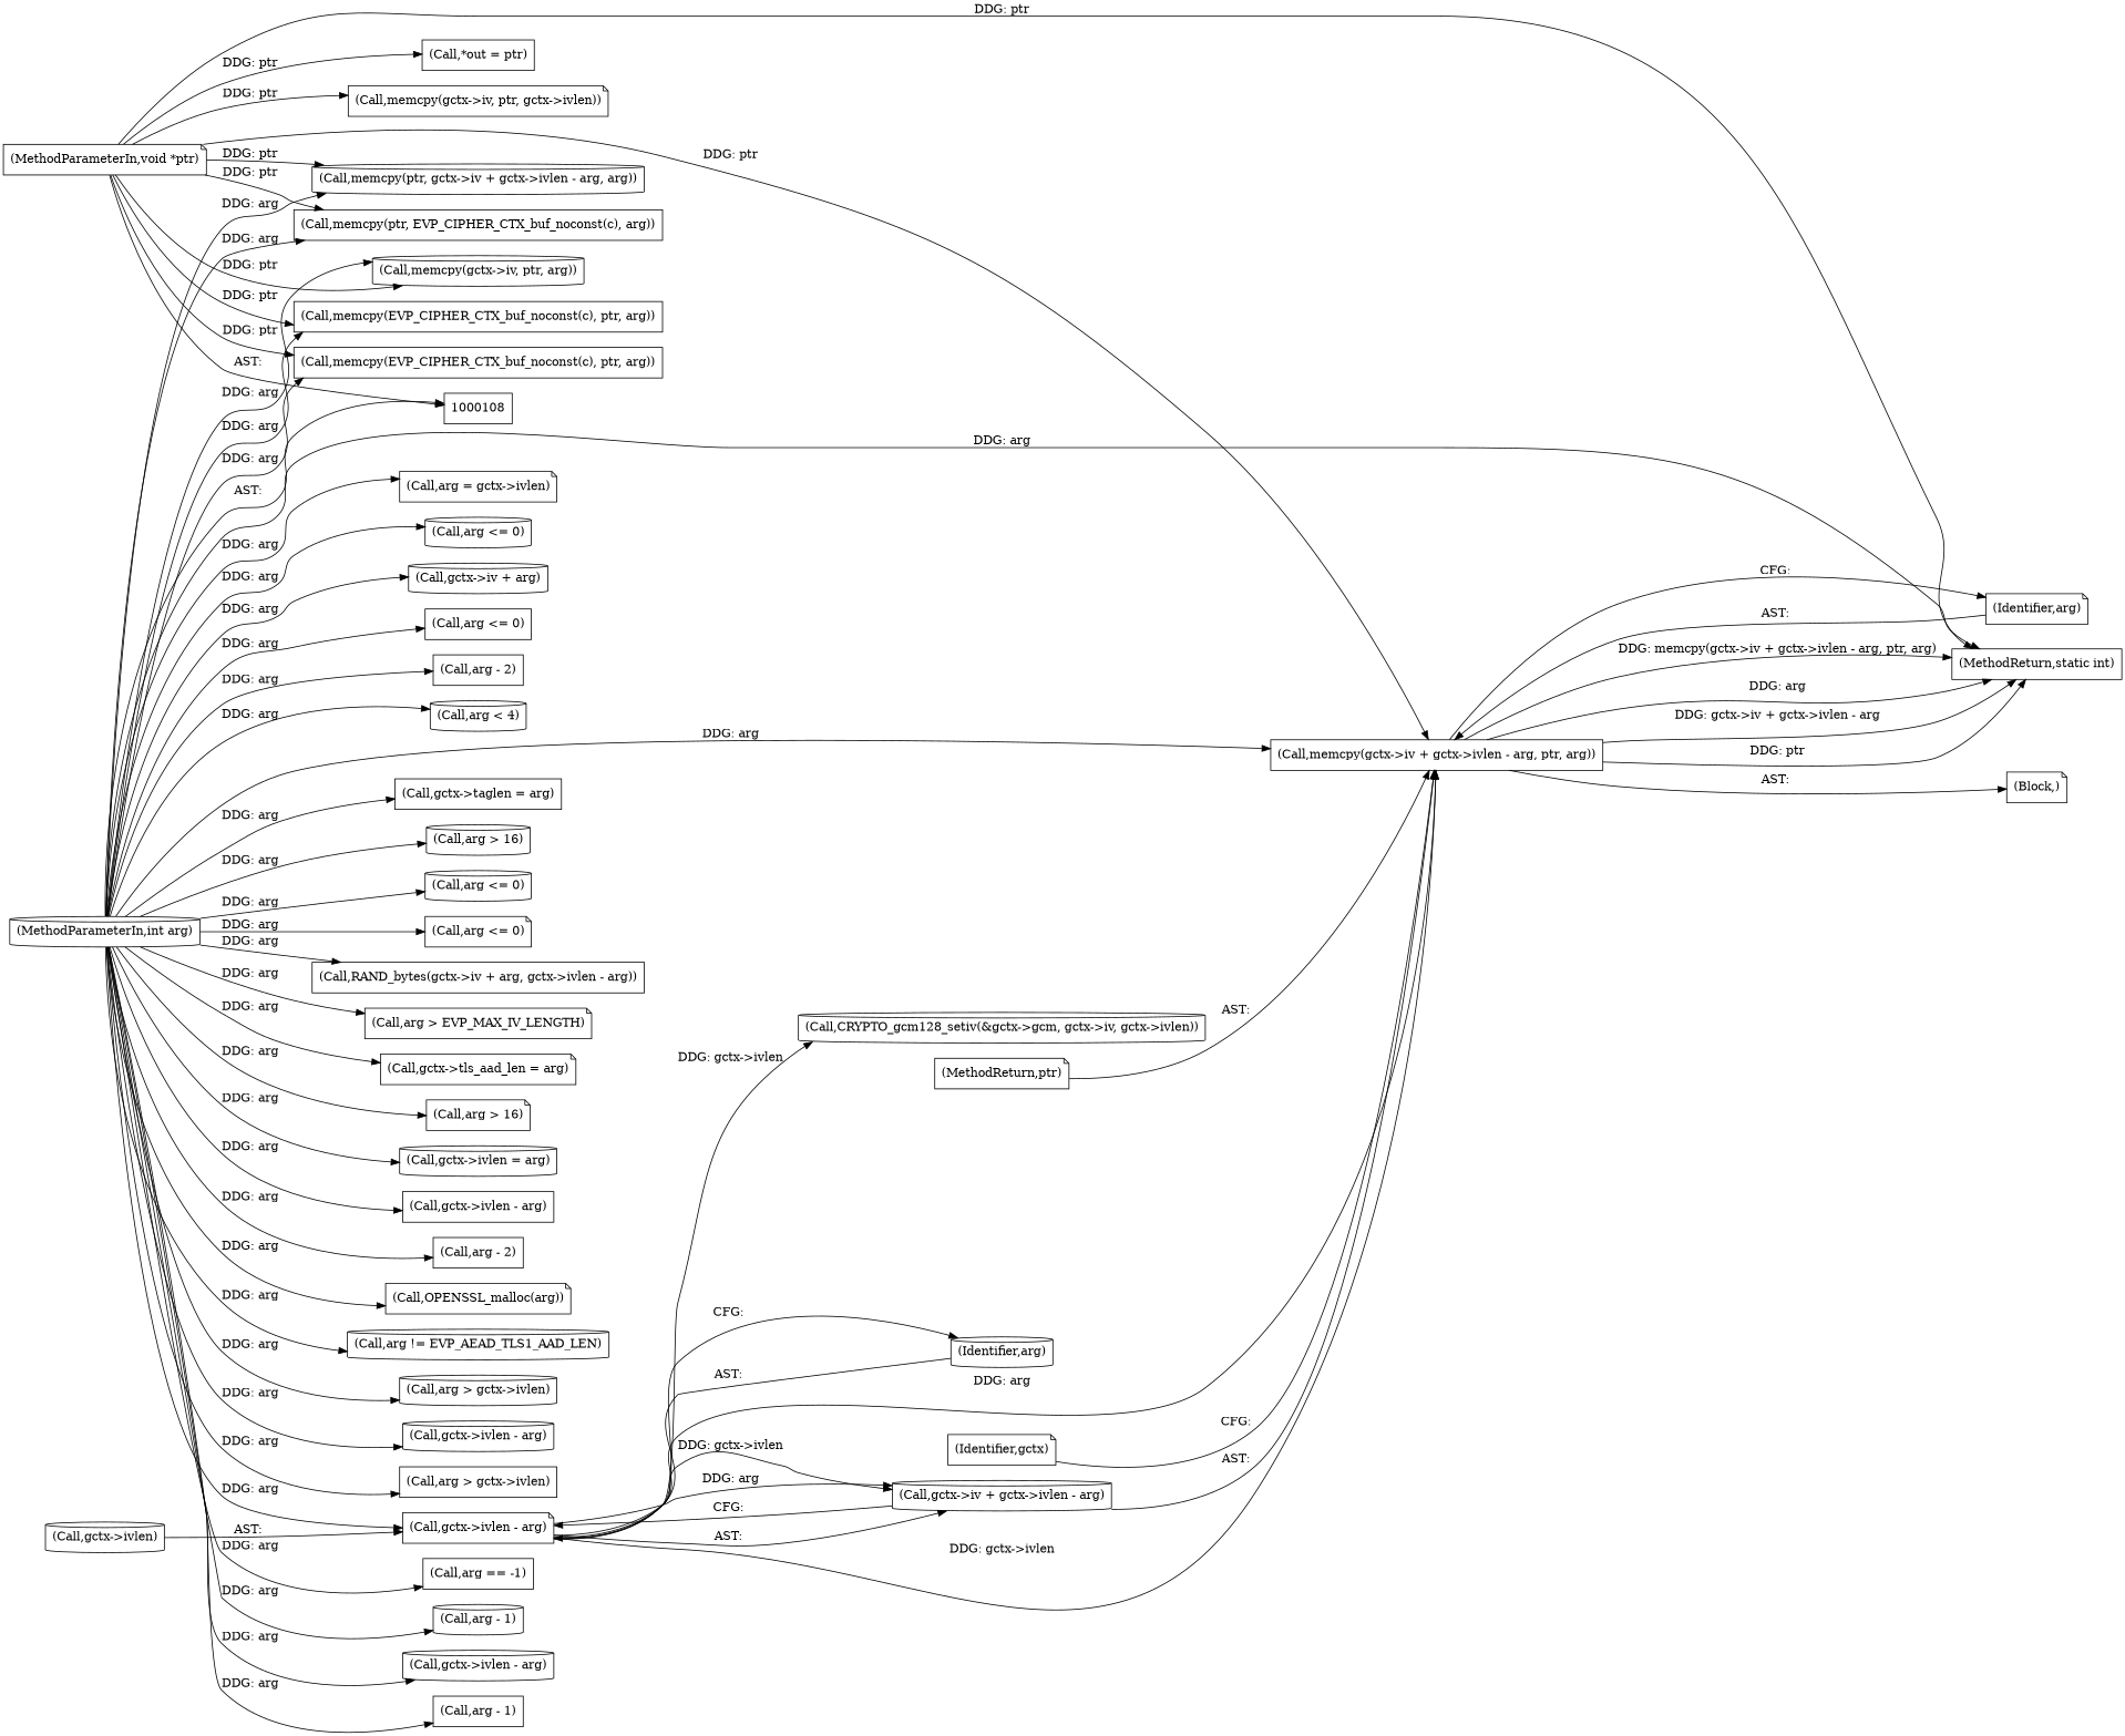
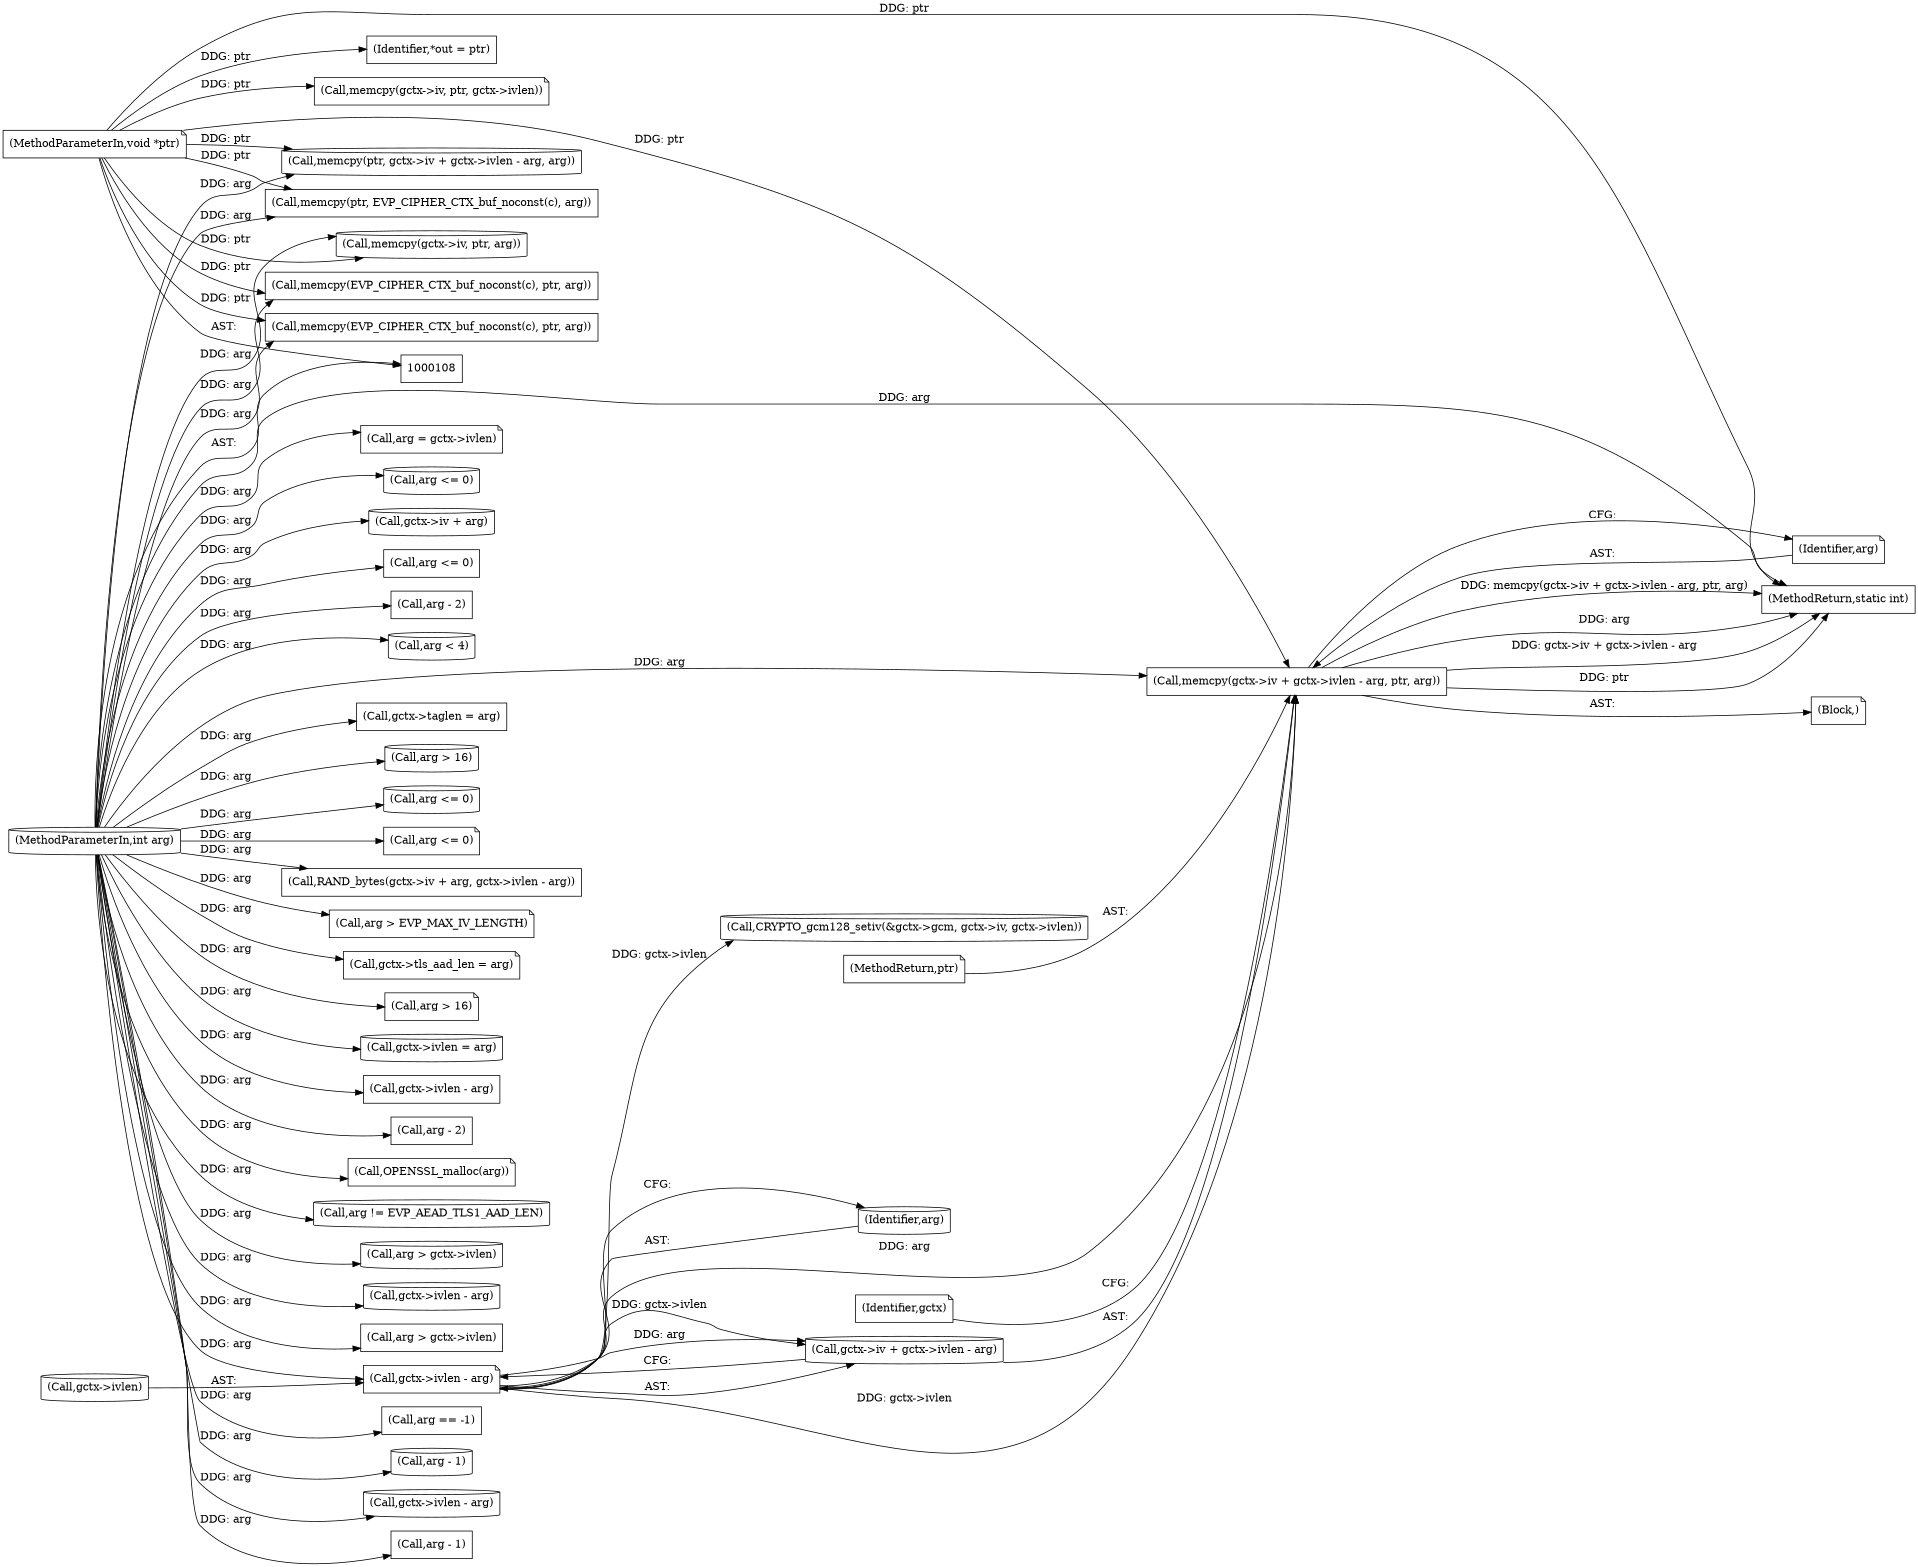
  digraph {
    rankdir=LR
    node [shape=cylinder]
    n1 [label="(Call,memcpy(gctx->iv + gctx->ivlen - arg, ptr, arg))" shape=box]
    n2 [label="(Block,)" shape=note]
    n3 [label="(MethodReturn,static int)" shape=box]
    n4 [label="(Identifier,arg)" shape=note]
    n5 [label="(Call,gctx->ivlen - arg)" shape=note]
    n6 [label="(Call,CRYPTO_gcm128_setiv(&gctx->gcm, gctx->iv, gctx->ivlen))"]
    n7 [label="(Call,gctx->iv + gctx->ivlen - arg)"]
    n8 [label="(Identifier,arg)"]
    n9 [label="(MethodParameterIn,int arg)"]
    n10 [label="(Call,gctx->ivlen - arg)" shape=box]
    n11 [label="(Call,arg - 2)" shape=box]
    n12 [label="(Call,OPENSSL_malloc(arg))" shape=note]
    n13 [label="(Call,arg != EVP_AEAD_TLS1_AAD_LEN)"]
    n14 [label="(Call,arg > gctx->ivlen)"]
    n15 [label="(Call,gctx->ivlen - arg)"]
    n16 [label="(Call,arg > gctx->ivlen)" shape=box]
    n17 [label="(Call,arg == -1)" shape=box]
    n18 [label="(Call,arg - 1)"]
    n19 [label="(Call,gctx->ivlen - arg)"]
    n20 [label="(Call,arg - 1)" shape=box]
    n21 [label="(Call,memcpy(EVP_CIPHER_CTX_buf_noconst(c), ptr, arg))" shape=box]
    n22 [label="(Call,arg <= 0)"]
    n23 [label="(Call,arg <= 0)" shape=note]
    n24 [label="(Call,memcpy(EVP_CIPHER_CTX_buf_noconst(c), ptr, arg))" shape=box]
    n25 [label="(Call,memcpy(ptr, EVP_CIPHER_CTX_buf_noconst(c), arg))" shape=box]
    n26 [label="(Call,RAND_bytes(gctx->iv + arg, gctx->ivlen - arg))" shape=box]
    n27 [label="(Call,arg > EVP_MAX_IV_LENGTH)" shape=note]
    n28 [label="(Call,memcpy(gctx->iv, ptr, arg))"]
    n29 [label="(Call,gctx->tls_aad_len = arg)" shape=note]
    n30 [label="(Call,arg > 16)" shape=note]
    n31 [label="(Call,gctx->ivlen = arg)"]
    n32 [label="(Call,arg = gctx->ivlen)" shape=note]
    n33 [label="(Call,arg <= 0)"]
    n34 [label="(Call,gctx->iv + arg)"]
    n35 [label="(Call,arg <= 0)" shape=box]
    n36 [label="(Call,memcpy(ptr, gctx->iv + gctx->ivlen - arg, arg))"]
    n37 [label="(Call,arg - 2)" shape=box]
    n38 [label="(Call,arg < 4)"]
    n39 [label="(Call,gctx->taglen = arg)" shape=box]
    n40 [label="(Call,arg > 16)"]
    1000108 [shape=box]
    n42 [label="(MethodParameterIn,void *ptr)" shape=note]
-   n43 [label="(Call,*out = ptr)" shape=box]
+   n43 [label="(Identifier,*out = ptr)" shape=box]
    n44 [label="(Call,memcpy(gctx->iv, ptr, gctx->ivlen))" shape=note]
    n45 [label="(Call,gctx->ivlen)"]
    n46 [label="(MethodReturn,ptr)" shape=note]
    n47 [label="(Identifier,gctx)" shape=note]
    n1 -> n2 [label="AST: "]
    n1 -> n3 [label="DDG: gctx->iv + gctx->ivlen - arg"]
    n1 -> n3 [label="DDG: ptr"]
    n1 -> n3 [label="DDG: memcpy(gctx->iv + gctx->ivlen - arg, ptr, arg)"]
    n1 -> n3 [label="DDG: arg"]
    n1 -> n4 [label="CFG: "]
    n4 -> n1 [label="AST: "]
    n5 -> n1 [label="DDG: gctx->ivlen"]
    n5 -> n1 [label="DDG: arg"]
    n5 -> n6 [label="DDG: gctx->ivlen"]
    n5 -> n7 [label="AST: "]
    n5 -> n7 [label="DDG: gctx->ivlen"]
    n5 -> n7 [label="DDG: arg"]
    n5 -> n8 [label="CFG: "]
    n7 -> n1 [label="AST: "]
    n7 -> n5 [label="CFG: "]
    n8 -> n5 [label="AST: "]
    n9 -> n1 [label="DDG: arg"]
    n9 -> n3 [label="DDG: arg"]
    n9 -> n5 [label="DDG: arg"]
    n9 -> n10 [label="DDG: arg"]
    n9 -> n11 [label="DDG: arg"]
    n9 -> n12 [label="DDG: arg"]
    n9 -> n13 [label="DDG: arg"]
    n9 -> n14 [label="DDG: arg"]
    n9 -> n15 [label="DDG: arg"]
    n9 -> n16 [label="DDG: arg"]
    n9 -> n17 [label="DDG: arg"]
    n9 -> n18 [label="DDG: arg"]
    n9 -> n19 [label="DDG: arg"]
    n9 -> n20 [label="DDG: arg"]
    n9 -> n21 [label="DDG: arg"]
    n9 -> n22 [label="DDG: arg"]
    n9 -> n23 [label="DDG: arg"]
    n9 -> n24 [label="DDG: arg"]
    n9 -> n25 [label="DDG: arg"]
    n9 -> n26 [label="DDG: arg"]
    n9 -> n27 [label="DDG: arg"]
    n9 -> n28 [label="DDG: arg"]
    n9 -> n29 [label="DDG: arg"]
    n9 -> n30 [label="DDG: arg"]
    n9 -> n31 [label="DDG: arg"]
    n9 -> n32 [label="DDG: arg"]
    n9 -> n33 [label="DDG: arg"]
    n9 -> n34 [label="DDG: arg"]
    n9 -> n35 [label="DDG: arg"]
    n9 -> n36 [label="DDG: arg"]
    n9 -> n37 [label="DDG: arg"]
    n9 -> n38 [label="DDG: arg"]
    n9 -> n39 [label="DDG: arg"]
    n9 -> n40 [label="DDG: arg"]
    n9 -> 1000108 [label="AST: "]
    n42 -> n1 [label="DDG: ptr"]
    n42 -> n3 [label="DDG: ptr"]
    n42 -> n21 [label="DDG: ptr"]
    n42 -> n24 [label="DDG: ptr"]
    n42 -> n25 [label="DDG: ptr"]
    n42 -> n28 [label="DDG: ptr"]
    n42 -> n36 [label="DDG: ptr"]
    n42 -> 1000108 [label="AST: "]
    n42 -> n43 [label="DDG: ptr"]
    n42 -> n44 [label="DDG: ptr"]
    n45 -> n5 [label="AST: "]
    n46 -> n1 [label="AST: "]
    n47 -> n1 [label="CFG: "]
  }
